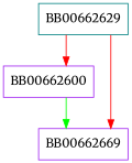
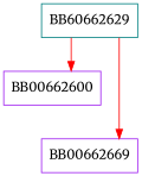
  digraph {
    fontname=Merriweather
    splines=ortho
    node [color=purple fontname=Merriweather shape=box]
    edge [color=red fontname=Merriweather]
    BB00662600
    BB00662669
-   BB00662629 [color=teal]
-   BB00662600 -> BB00662669 [color=green]
+   BB00662629 [color=teal label=BB60662629]
    BB00662629 -> BB00662600
    BB00662629 -> BB00662669
  }
